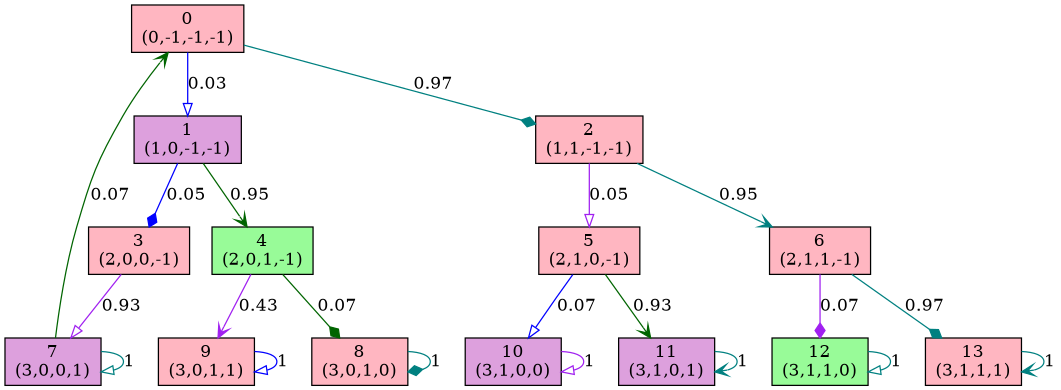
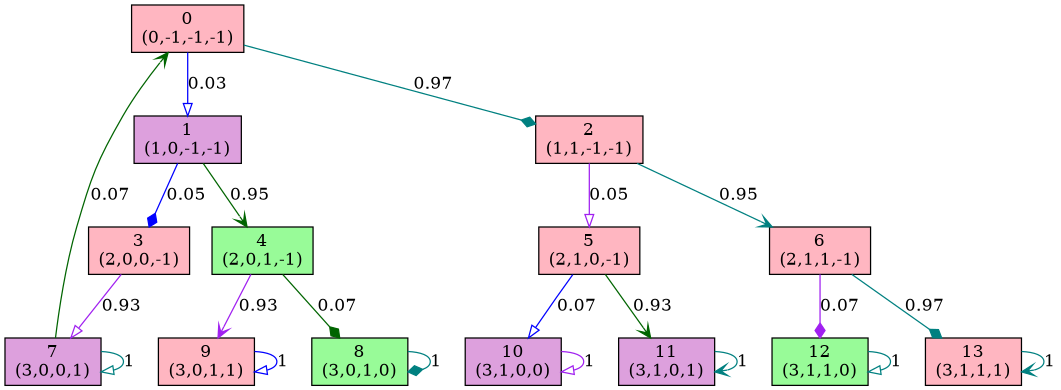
  digraph {
    node [fillcolor=lightpink shape=box style=filled]
    edge [arrowhead=onormal color=teal]
    n1 [label="0\n(0,-1,-1,-1)"]
    n2 [fillcolor=plum label="1\n(1,0,-1,-1)"]
    n3 [label="2\n(1,1,-1,-1)"]
    n4 [label="3\n(2,0,0,-1)"]
    n5 [fillcolor=palegreen label="4\n(2,0,1,-1)"]
    n6 [label="5\n(2,1,0,-1)"]
    n7 [label="6\n(2,1,1,-1)"]
    n8 [fillcolor=plum label="7\n(3,0,0,1)"]
-   n9 [label="8\n(3,0,1,0)"]
+   n9 [fillcolor=palegreen label="8\n(3,0,1,0)"]
    n10 [label="9\n(3,0,1,1)"]
    n11 [fillcolor=plum label="10\n(3,1,0,0)"]
    n12 [fillcolor=plum label="11\n(3,1,0,1)"]
    n13 [fillcolor=palegreen label="12\n(3,1,1,0)"]
    n14 [label="13\n(3,1,1,1)"]
    n1 -> n2 [color=blue label=0.03]
    n1 -> n3 [arrowhead=diamond label=0.97]
    n2 -> n4 [arrowhead=diamond color=blue label=0.05]
    n2 -> n5 [arrowhead=vee color=darkgreen label=0.95]
    n3 -> n6 [color=purple label=0.05]
    n3 -> n7 [arrowhead=vee label=0.95]
    n4 -> n8 [color=purple label=0.93]
    n5 -> n9 [arrowhead=diamond color=darkgreen label=0.07]
-   n5 -> n10 [arrowhead=vee color=purple label=0.43]
+   n5 -> n10 [arrowhead=vee color=purple label=0.93]
    n6 -> n11 [color=blue label=0.07]
    n6 -> n12 [arrowhead=vee color=darkgreen label=0.93]
    n7 -> n13 [arrowhead=diamond color=purple label=0.07]
    n7 -> n14 [arrowhead=diamond label=0.97]
    n8 -> n1 [arrowhead=vee color=darkgreen label=0.07]
    n8 -> n8 [label=1]
    n9 -> n9 [arrowhead=diamond label=1]
    n10 -> n10 [color=blue label=1]
    n11 -> n11 [color=purple label=1]
    n12 -> n12 [arrowhead=vee label=1]
    n13 -> n13 [label=1]
    n14 -> n14 [arrowhead=vee label=1]
  }
